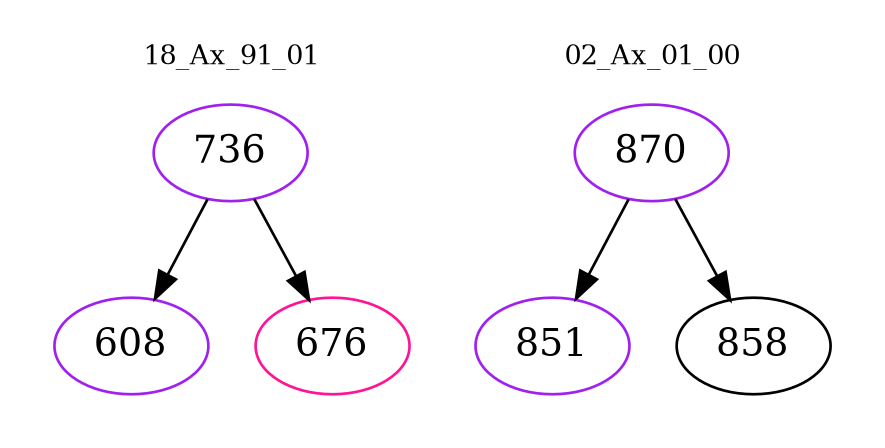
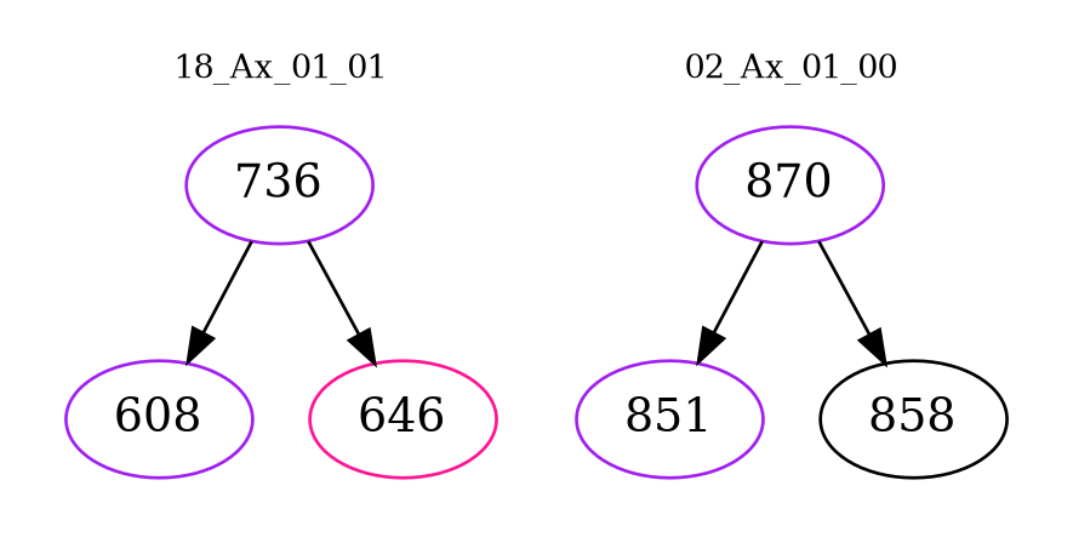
  digraph {
    node [color=purple]
    edge [color=black]
    n1 [label=736]
    n2 [label=608]
-   n3 [color=deeppink label=676]
+   n3 [color=deeppink label=646]
    n4 [label=870]
    n5 [label=851]
    n6 [color=black label=858]
    subgraph cluster_1 {
      color=white
      fontsize=10
-     label="18_Ax_91_01"
+     label="18_Ax_01_01"
      n1
      n2
      n3
    }
    subgraph cluster_2 {
      color=white
      fontsize=10
      label="02_Ax_01_00"
      n4
      n5
      n6
    }
    n1 -> n2
    n1 -> n3
    n4 -> n5
    n4 -> n6
  }
